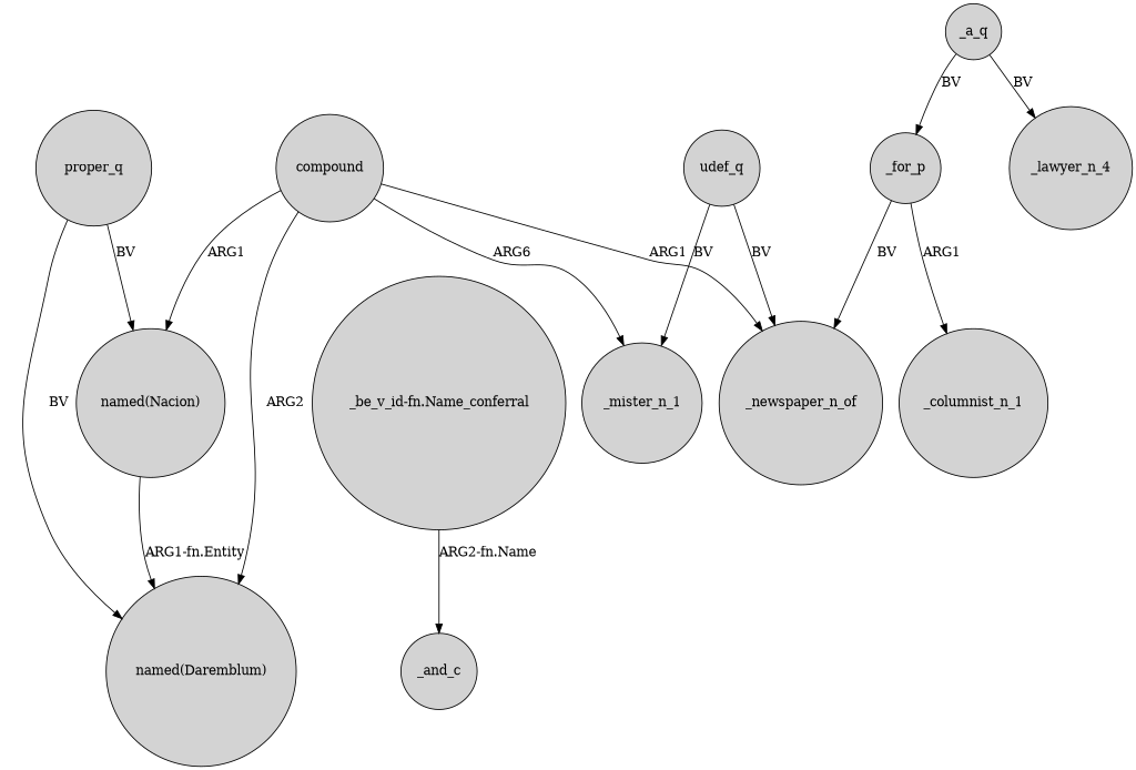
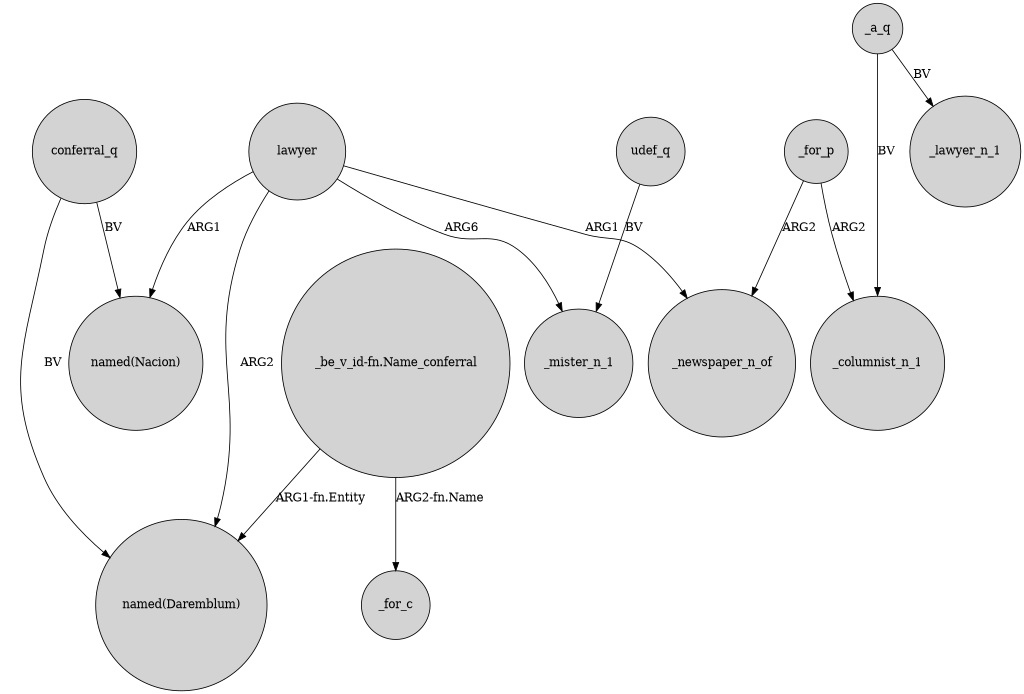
  digraph {
    node [shape=circle style=filled]
-   proper_q
+   proper_q [label=conferral_q]
    "named(Daremblum)"
    "named(Nacion)"
    _for_p
    _columnist_n_1
    _newspaper_n_of
-   compound
+   compound [label=lawyer]
    _mister_n_1
    "_be_v_id-fn.Name_conferral"
-   _and_c
+   _and_c [label=_for_c]
    udef_q
    _a_q
-   _lawyer_n_1 [label=_lawyer_n_4]
+   _lawyer_n_1
    proper_q -> "named(Daremblum)" [label=BV]
    proper_q -> "named(Nacion)" [label=BV]
-   _for_p -> _columnist_n_1 [label=ARG1]
-   _for_p -> _newspaper_n_of [label=BV]
+   _for_p -> _columnist_n_1 [label=ARG2]
+   _for_p -> _newspaper_n_of [label=ARG2]
    compound -> "named(Daremblum)" [label=ARG2]
    compound -> "named(Nacion)" [label=ARG1]
    compound -> _newspaper_n_of [label=ARG1]
    compound -> _mister_n_1 [label=ARG6]
-   "named(Nacion)" -> "named(Daremblum)" [label="ARG1-fn.Entity"]
+   "_be_v_id-fn.Name_conferral" -> "named(Daremblum)" [label="ARG1-fn.Entity"]
    "_be_v_id-fn.Name_conferral" -> _and_c [label="ARG2-fn.Name"]
-   udef_q -> _newspaper_n_of [label=BV]
    udef_q -> _mister_n_1 [label=BV]
-   _a_q -> _for_p [label=BV]
+   _a_q -> _columnist_n_1 [label=BV]
    _a_q -> _lawyer_n_1 [label=BV]
  }
